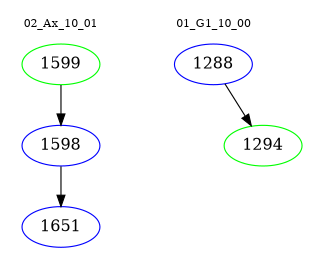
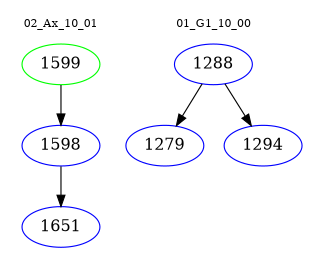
  digraph {
    node [color=blue]
    edge [color=black]
    n1 [label=1598]
    n2 [color=green label=1599]
    n3 [label=1651]
    n4 [label=1288]
-   n6 [color=green label=1294]
+   n5 [label=1279]
+   n6 [label=1294]
    subgraph cluster_1 {
      color=white
      fontsize=10
      label="02_Ax_10_01"
      n1
      n2
      n3
    }
    subgraph cluster_2 {
      color=white
      fontsize=10
      label="01_G1_10_00"
      n4
+     n5
      n6
    }
    n1 -> n3
    n2 -> n1
+   n4 -> n5
    n4 -> n6
  }
